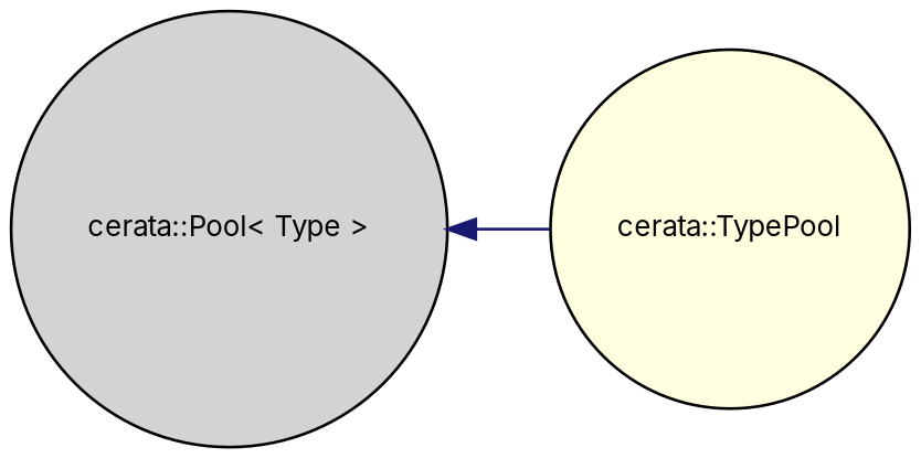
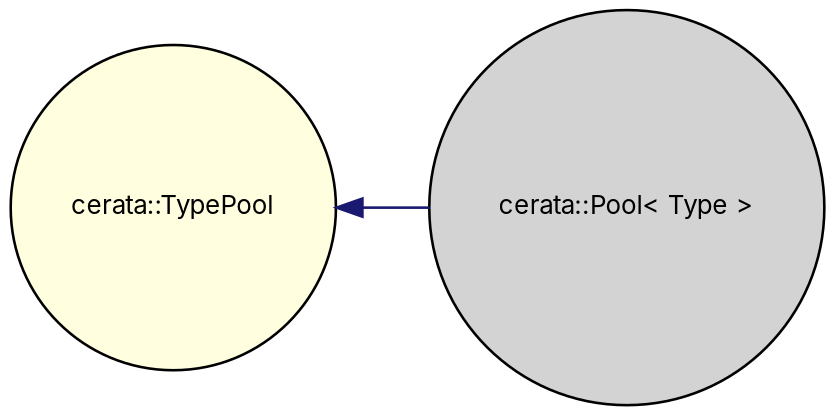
  digraph {
    rankdir=LR
    fontname=Inter
    node [color=black fontname=Inter fontsize=10 shape=circle style=filled]
    n1 [fillcolor=lightgrey height=0.2 label="cerata::Pool\< Type \>" width=0.4]
    n2 [fillcolor=lightyellow height=0.2 label="cerata::TypePool" width=0.4]
-   n1 -> n2 [color=midnightblue dir=back fontname=Inter fontsize=10 labelfontname=Helvetica labelfontsize=10 style=solid]
+   n2 -> n1 [color=midnightblue dir=back fontname=Inter fontsize=10 labelfontname=Helvetica labelfontsize=10 style=solid]
  }
